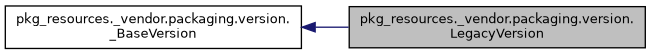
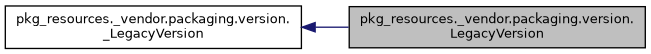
  digraph {
    rankdir=LR
    node [color=black fontname=Helvetica fontsize=10 shape=record style=filled]
    n1 [fillcolor=grey75 fontcolor=black height=0.2 label="pkg_resources._vendor.packaging.version.\lLegacyVersion" width=0.4]
-   n2 [fillcolor=white height=0.2 label="pkg_resources._vendor.packaging.version.\l_BaseVersion" width=0.4]
+   n2 [fillcolor=white height=0.2 label="pkg_resources._vendor.packaging.version.\l_LegacyVersion" width=0.4]
    n2 -> n1 [color=midnightblue dir=back fontname=Helvetica fontsize=10 labelfontname=Helvetica labelfontsize=10 style=solid]
  }
